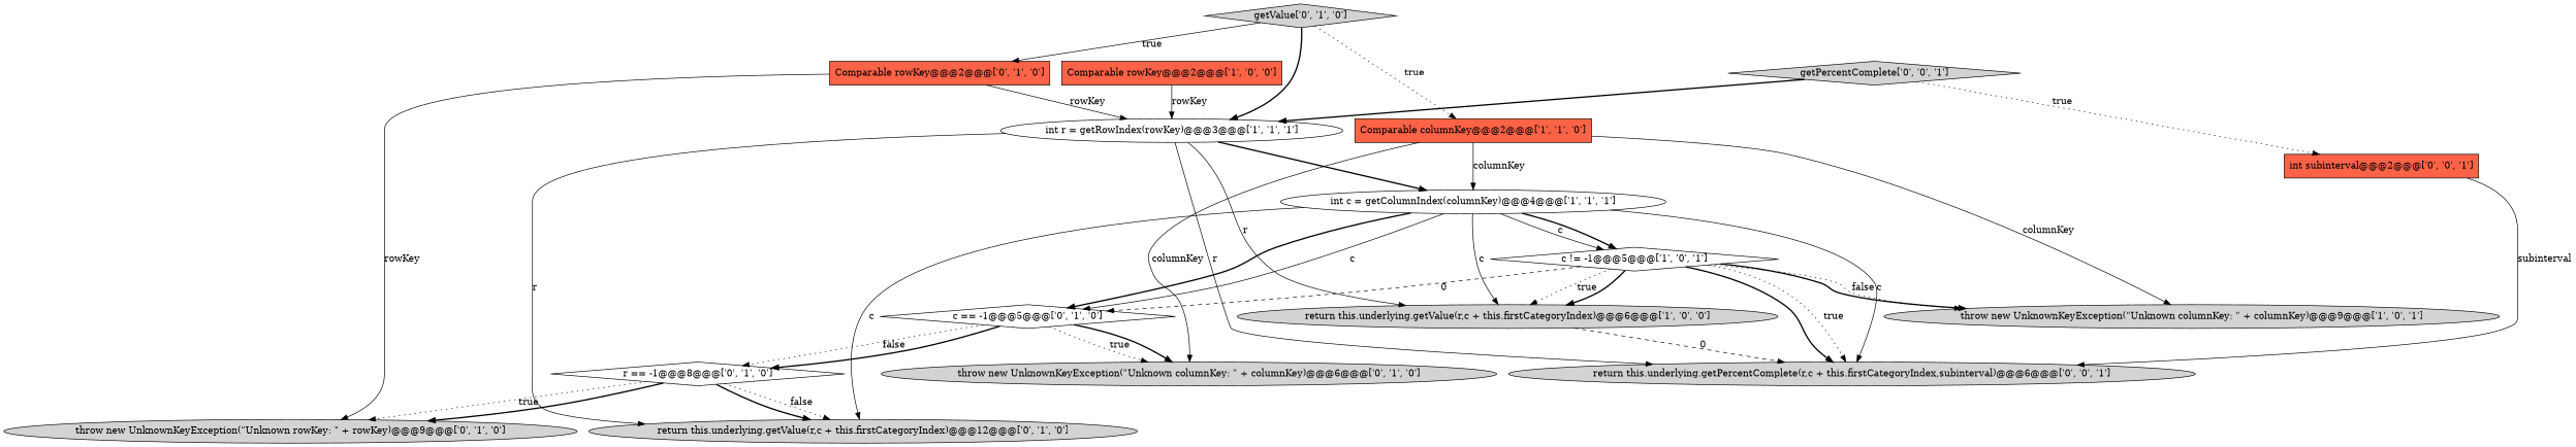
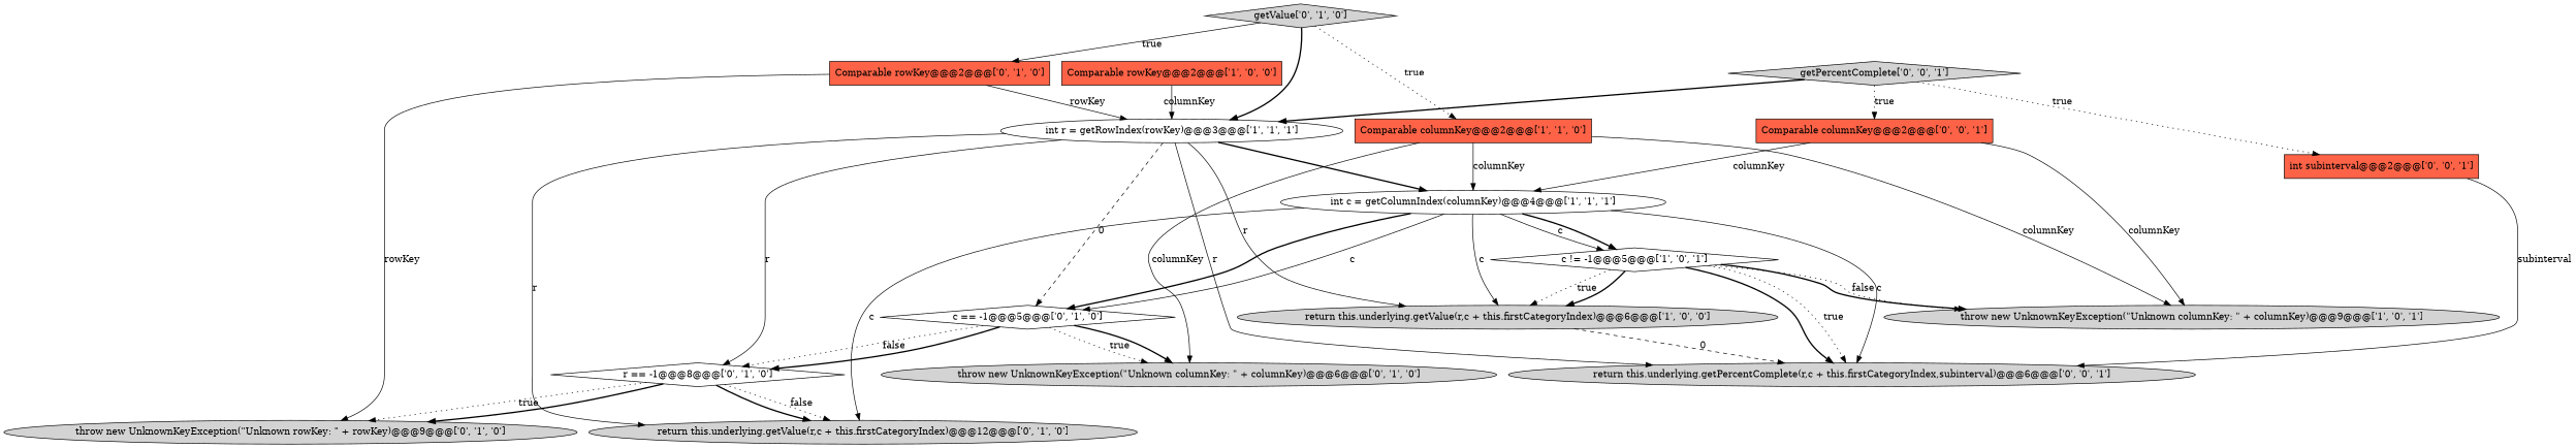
  digraph {
    node [fillcolor=lightgray shape=ellipse style=filled]
    edge [style=solid]
    n1 [fillcolor=white label="c == -1@@@5@@@['0', '1', '0']" shape=diamond]
    n2 [label="throw new UnknownKeyException(\"Unknown columnKey: \" + columnKey)@@@6@@@['0', '1', '0']"]
    n3 [fillcolor=white label="r == -1@@@8@@@['0', '1', '0']" shape=diamond]
    n4 [label="return this.underlying.getValue(r,c + this.firstCategoryIndex)@@@12@@@['0', '1', '0']"]
    n5 [label="throw new UnknownKeyException(\"Unknown rowKey: \" + rowKey)@@@9@@@['0', '1', '0']"]
    n6 [fillcolor=tomato label="int subinterval@@@2@@@['0', '0', '1']" shape=box]
    n7 [label="return this.underlying.getPercentComplete(r,c + this.firstCategoryIndex,subinterval)@@@6@@@['0', '0', '1']"]
    n8 [label="throw new UnknownKeyException(\"Unknown columnKey: \" + columnKey)@@@9@@@['1', '0', '1']"]
    n9 [fillcolor=tomato label="Comparable rowKey@@@2@@@['1', '0', '0']" shape=box]
    n10 [fillcolor=white label="int r = getRowIndex(rowKey)@@@3@@@['1', '1', '1']"]
    n11 [fillcolor=white label="int c = getColumnIndex(columnKey)@@@4@@@['1', '1', '1']"]
    n12 [label="return this.underlying.getValue(r,c + this.firstCategoryIndex)@@@6@@@['1', '0', '0']"]
    n13 [label="getValue['0', '1', '0']" shape=diamond]
    n14 [fillcolor=tomato label="Comparable columnKey@@@2@@@['1', '1', '0']" shape=box]
    n15 [fillcolor=tomato label="Comparable rowKey@@@2@@@['0', '1', '0']" shape=box]
    n16 [label="getPercentComplete['0', '0', '1']" shape=diamond]
+   n17 [fillcolor=tomato label="Comparable columnKey@@@2@@@['0', '0', '1']" shape=box]
    n18 [fillcolor=white label="c != -1@@@5@@@['1', '0', '1']" shape=diamond]
    n1 -> n2 [label=true style=dotted]
    n1 -> n2 [style=bold]
    n1 -> n3 [label=false style=dotted]
    n1 -> n3 [style=bold]
    n3 -> n4 [label=false style=dotted]
    n3 -> n4 [style=bold]
    n3 -> n5 [label=true style=dotted]
    n3 -> n5 [style=bold]
    n6 -> n7 [label=subinterval]
-   n9 -> n10 [label=rowKey]
+   n9 -> n10 [label=columnKey]
+   n10 -> n3 [label=r]
    n10 -> n4 [label=r]
    n10 -> n7 [label=r]
    n10 -> n11 [style=bold]
    n10 -> n12 [label=r]
    n11 -> n1 [label=c]
    n11 -> n1 [style=bold]
    n11 -> n4 [label=c]
    n11 -> n7 [label=c]
    n11 -> n12 [label=c]
    n11 -> n18 [label=c]
    n11 -> n18 [style=bold]
    n12 -> n7 [label=0 style=dashed]
    n13 -> n10 [style=bold]
    n13 -> n14 [label=true style=dotted]
    n13 -> n15 [label=true]
    n14 -> n2 [label=columnKey]
    n14 -> n8 [label=columnKey]
    n14 -> n11 [label=columnKey]
    n15 -> n5 [label=rowKey]
    n15 -> n10 [label=rowKey]
    n16 -> n6 [label=true style=dotted]
    n16 -> n10 [style=bold]
-   n18 -> n1 [label=0 style=dashed]
+   n16 -> n17 [label=true style=dotted]
+   n17 -> n8 [label=columnKey]
+   n17 -> n11 [label=columnKey]
+   n10 -> n1 [label=0 style=dashed]
    n18 -> n7 [style=bold]
    n18 -> n7 [label=true style=dotted]
    n18 -> n8 [style=bold]
    n18 -> n8 [label=false style=dotted]
    n18 -> n12 [label=true style=dotted]
    n18 -> n12 [style=bold]
  }
